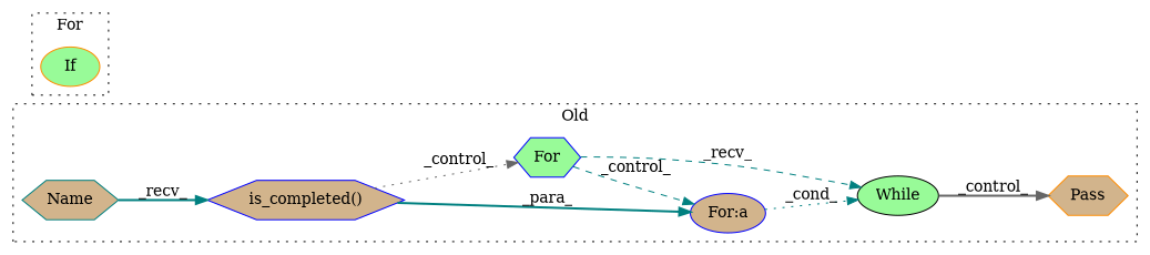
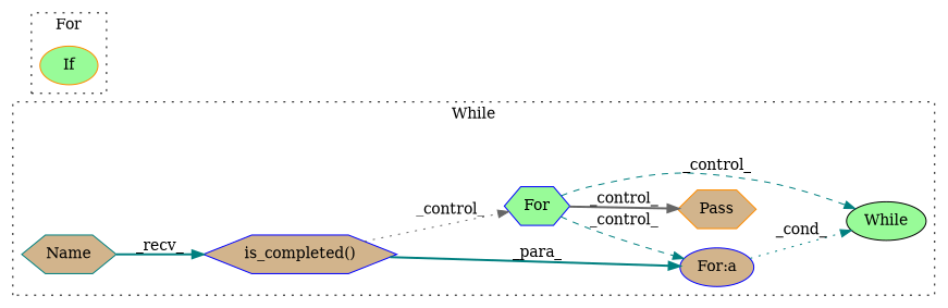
  digraph {
    rankdir=LR
    node [color=blue fillcolor=tan l=3 s=10088 shape=hexagon style=filled]
    edge [color=teal style=bold]
    n1 [a=75 l=18 label="is_completed()"]
    n2 [a=61 l=22 label="For:a" s=10084 shape=ellipse]
    n3 [a=62 color=darkorange l=4 label=Pass s=10124]
    n4 [a=107 fillcolor=palegreen l="4,14" label=For s="10038,10064"]
    n5 [a=52 color=black fillcolor=palegreen l="6,18" label=While s="10078,10106" shape=ellipse]
    n6 [a=87 color=teal label=Name]
    n7 [a=96 color=darkorange fillcolor=palegreen label=If s=10078 shape=ellipse]
    subgraph cluster_1 {
-     label=Old
+     label=While
      style=dotted
      n1
      n2
      n3
      n4
      n5
      n6
    }
    subgraph cluster_2 {
      label=For
      style=dotted
      n7
    }
    n1 -> n2 [label=_para_]
    n1 -> n4 [color=gray40 label=_control_ style=dotted]
    n2 -> n5 [label=_cond_ style=dotted]
    n4 -> n2 [label=_control_ style=dashed]
-   n4 -> n5 [label=_recv_ style=dashed]
-   n5 -> n3 [color=gray40 label=_control_]
+   n4 -> n5 [label=_control_ style=dashed]
+   n4 -> n3 [color=gray40 label=_control_]
    n6 -> n1 [label=_recv_]
  }
